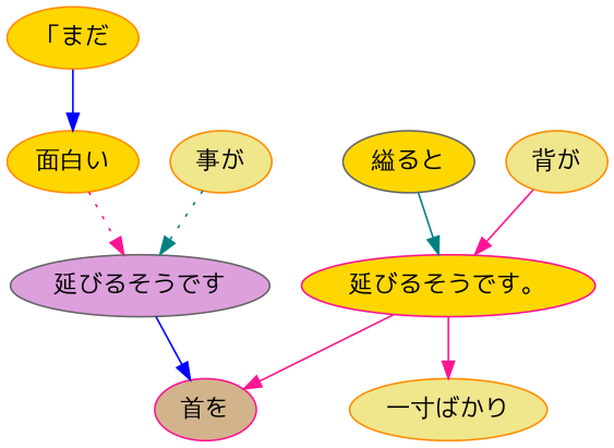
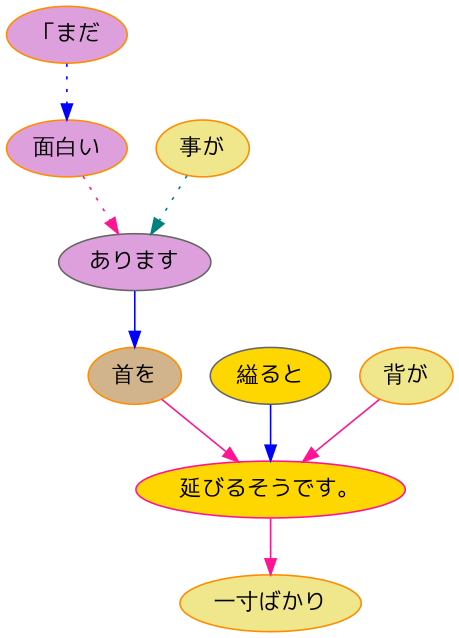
  digraph {
    fontname="Liberation Mono"
    node [color=darkorange fillcolor=gold fontname="Liberation Mono" style=filled]
    edge [color=deeppink fontname="Liberation Mono" style=solid]
-   n1 [label="「まだ"]
-   n2 [label="面白い"]
-   n3 [color=gray40 fillcolor=plum label="延びるそうです"]
+   n1 [fillcolor=plum label="「まだ"]
+   n2 [fillcolor=plum label="面白い"]
+   n3 [color=gray40 fillcolor=plum label="あります"]
    n4 [fillcolor=khaki label="事が"]
-   n5 [color=deeppink fillcolor=tan label="首を"]
+   n5 [fillcolor=tan label="首を"]
    n6 [color=deeppink label="延びるそうです。"]
    n7 [fillcolor=khaki label="一寸ばかり"]
    n8 [color=gray40 label="縊ると"]
    n9 [fillcolor=khaki label="背が"]
-   n1 -> n2 [color=blue]
+   n1 -> n2 [color=blue style=dotted]
    n2 -> n3 [style=dotted]
    n3 -> n5 [color=blue]
    n4 -> n3 [color=teal style=dotted]
-   n6 -> n5
+   n5 -> n6
    n6 -> n7
-   n8 -> n6 [color=teal]
+   n8 -> n6 [color=blue]
    n9 -> n6
  }
